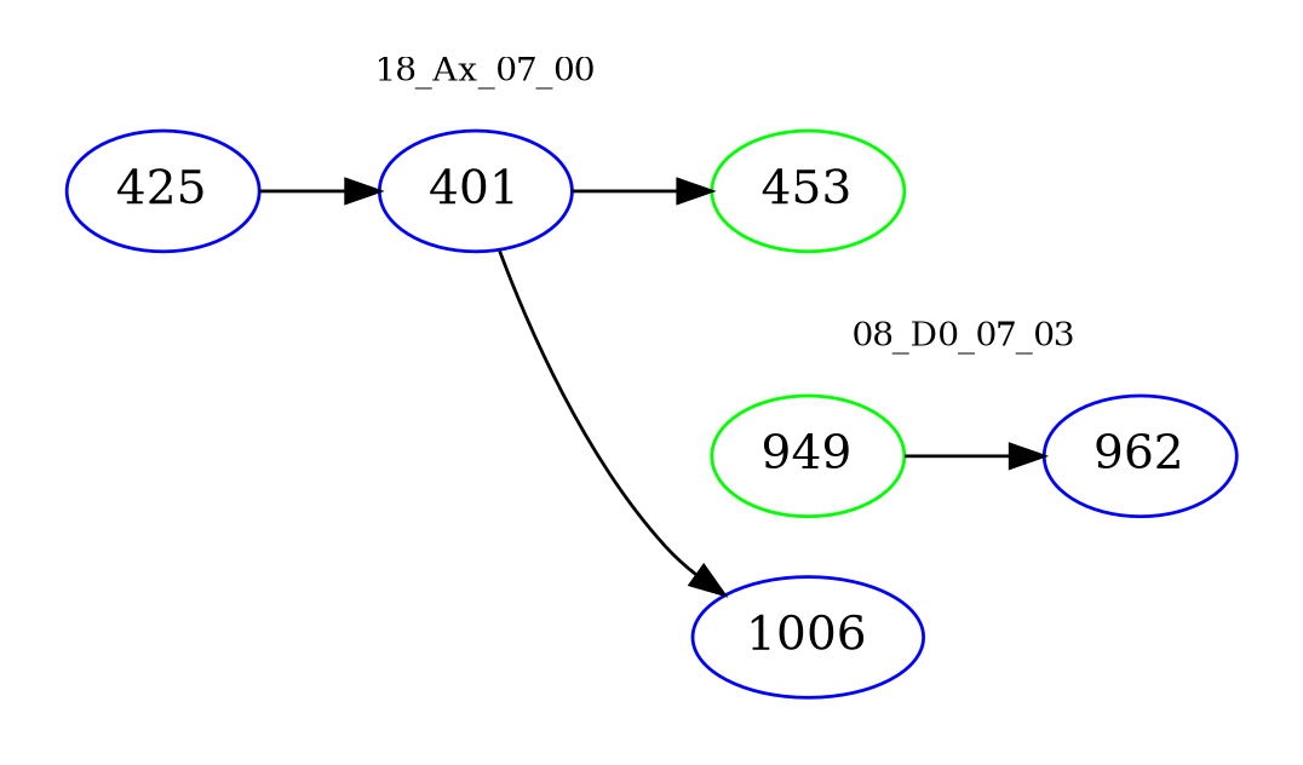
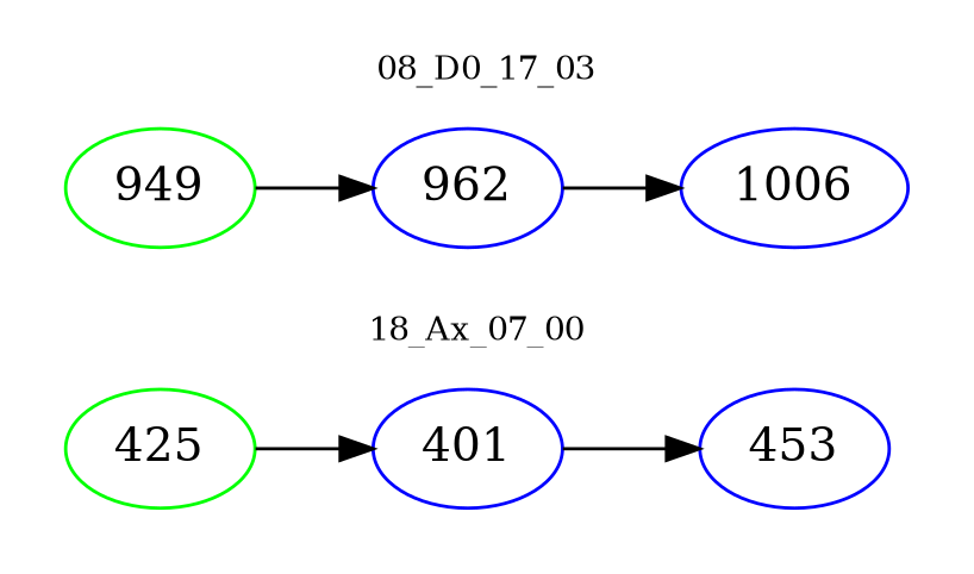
  digraph {
    rankdir=LR
    node [color=blue]
    edge [color=black]
-   n1 [label=425]
+   n1 [color=green label=425]
    n2 [label=401]
-   n3 [color=green label=453]
+   n3 [label=453]
    n4 [color=green label=949]
    n5 [label=962]
    n6 [label=1006]
    subgraph cluster_1 {
      color=white
      fontsize=10
      label="18_Ax_07_00"
      n1
      n2
      n3
    }
    subgraph cluster_2 {
      color=white
      fontsize=10
-     label="08_D0_07_03"
+     label="08_D0_17_03"
      n4
      n5
      n6
    }
    n1 -> n2
    n2 -> n3
    n4 -> n5
-   n2 -> n6
+   n5 -> n6
  }
